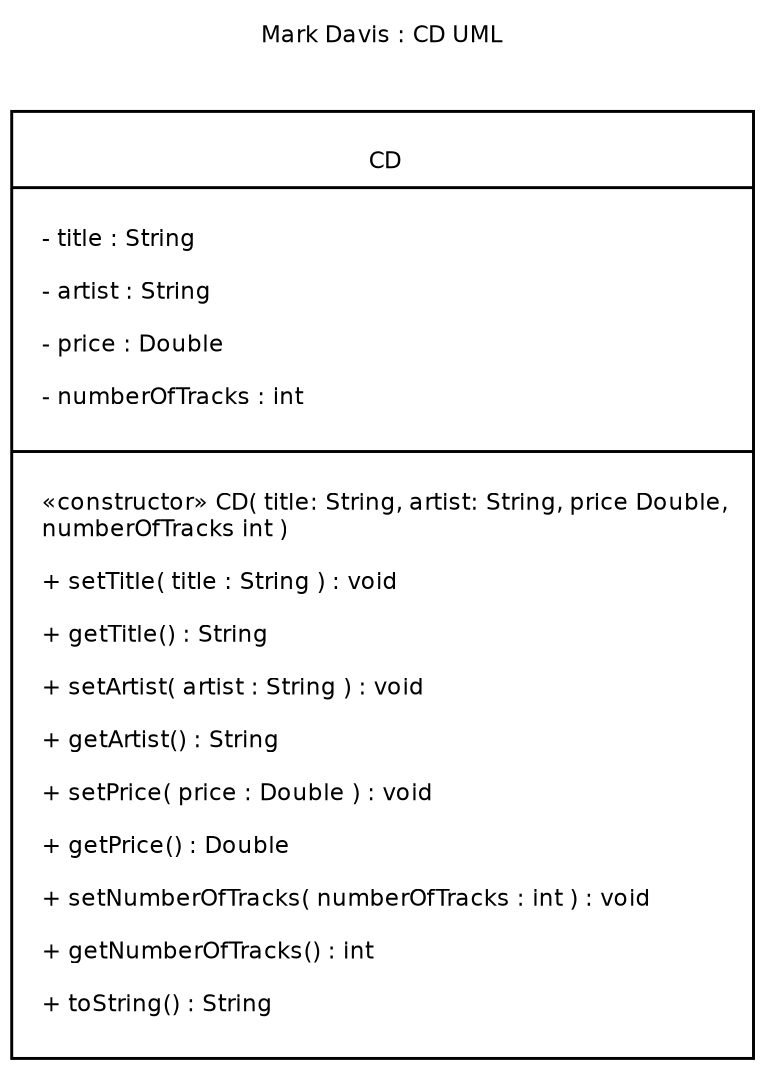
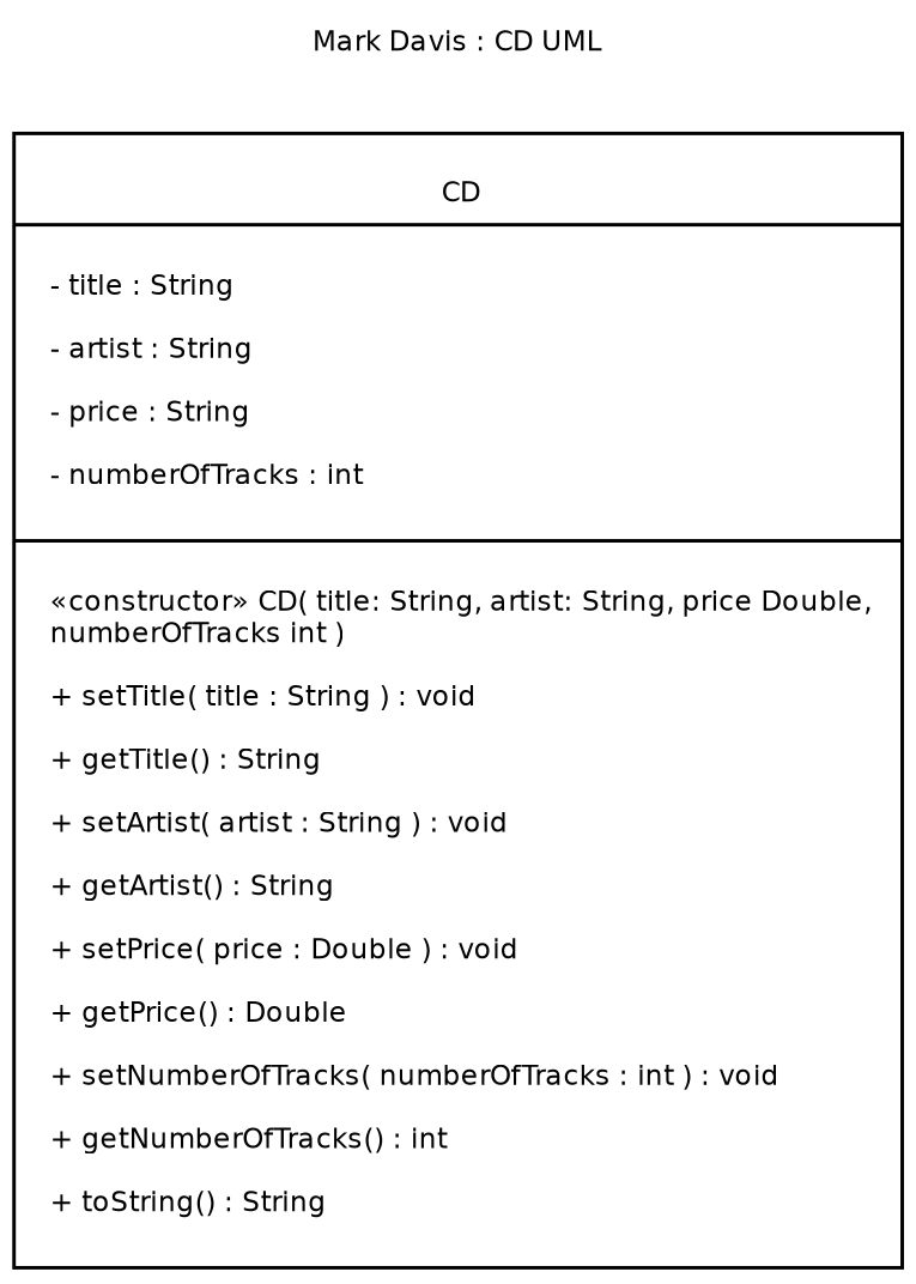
  digraph {
    fontname="Bitstream Vera Sans"
    fontsize=8
    label="Mark Davis : CD UML"
    labelloc=t
-   n1 [fontname="Bitstream Vera Sans" fontsize=8 label="{\n            CD\n            |\n            - title : String\l\n            - artist : String\l\n            - price : Double\l\n            - numberOfTracks : int \l\n            |\n            «constructor» CD( title: String, artist: String, price Double,\n            numberOfTracks int )\l\n            + setTitle( title : String  ) : void\l\n            + getTitle() : String \l\n            + setArtist( artist : String ) : void \l\n            + getArtist() : String\l\n            + setPrice( price : Double ) : void \l\n            + getPrice() : Double\l\n            + setNumberOfTracks( numberOfTracks : int ) : void \l\n            + getNumberOfTracks() : int\l\n            + toString() : String\l\n          }" shape=record color=black]
+   n1 [fontname="Bitstream Vera Sans" fontsize=8 label="{\n            CD\n            |\n            - title : String\l\n            - artist : String\l\n            - price : String\l\n            - numberOfTracks : int \l\n            |\n            «constructor» CD( title: String, artist: String, price Double,\n            numberOfTracks int )\l\n            + setTitle( title : String  ) : void\l\n            + getTitle() : String \l\n            + setArtist( artist : String ) : void \l\n            + getArtist() : String\l\n            + setPrice( price : Double ) : void \l\n            + getPrice() : Double\l\n            + setNumberOfTracks( numberOfTracks : int ) : void \l\n            + getNumberOfTracks() : int\l\n            + toString() : String\l\n          }" shape=record color=black]
  }
